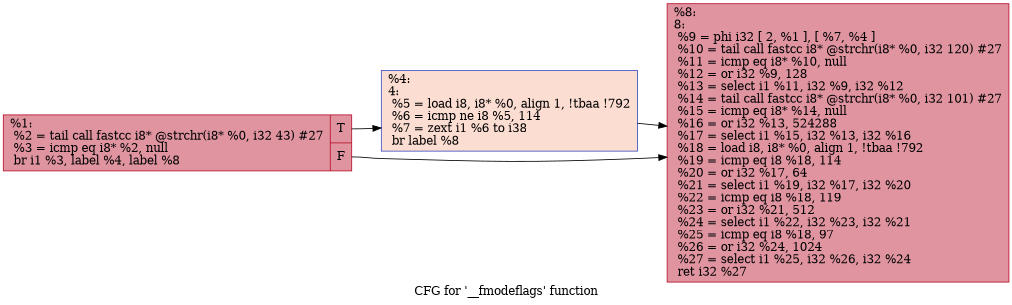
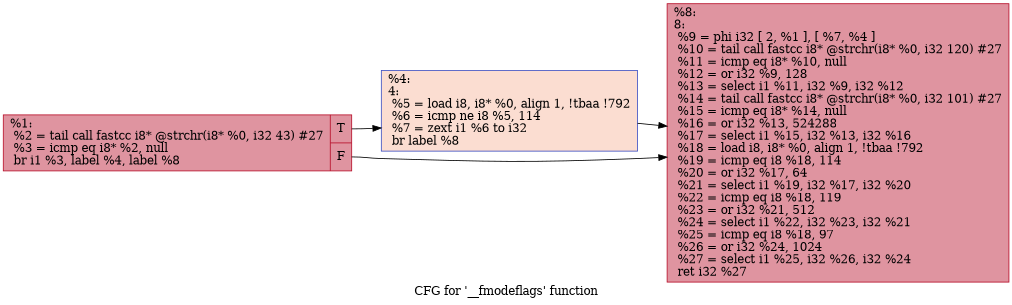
  digraph {
    label="CFG for '__fmodeflags' function"
    rankdir=LR
    node [color="#b70d28ff" fillcolor="#b70d2870" shape=record style=filled]
    n1 [label="{%1:\l  %2 = tail call fastcc i8* @strchr(i8* %0, i32 43) #27\l  %3 = icmp eq i8* %2, null\l  br i1 %3, label %4, label %8\l|{<s0>T|<s1>F}}"]
-   n2 [color="#3d50c3ff" fillcolor="#f7b39670" label="{%4:\l4:                                                \l  %5 = load i8, i8* %0, align 1, !tbaa !792\l  %6 = icmp ne i8 %5, 114\l  %7 = zext i1 %6 to i38\l  br label %8\l}"]
+   n2 [color="#3d50c3ff" fillcolor="#f7b39670" label="{%4:\l4:                                                \l  %5 = load i8, i8* %0, align 1, !tbaa !792\l  %6 = icmp ne i8 %5, 114\l  %7 = zext i1 %6 to i32\l  br label %8\l}"]
    n3 [label="{%8:\l8:                                                \l  %9 = phi i32 [ 2, %1 ], [ %7, %4 ]\l  %10 = tail call fastcc i8* @strchr(i8* %0, i32 120) #27\l  %11 = icmp eq i8* %10, null\l  %12 = or i32 %9, 128\l  %13 = select i1 %11, i32 %9, i32 %12\l  %14 = tail call fastcc i8* @strchr(i8* %0, i32 101) #27\l  %15 = icmp eq i8* %14, null\l  %16 = or i32 %13, 524288\l  %17 = select i1 %15, i32 %13, i32 %16\l  %18 = load i8, i8* %0, align 1, !tbaa !792\l  %19 = icmp eq i8 %18, 114\l  %20 = or i32 %17, 64\l  %21 = select i1 %19, i32 %17, i32 %20\l  %22 = icmp eq i8 %18, 119\l  %23 = or i32 %21, 512\l  %24 = select i1 %22, i32 %23, i32 %21\l  %25 = icmp eq i8 %18, 97\l  %26 = or i32 %24, 1024\l  %27 = select i1 %25, i32 %26, i32 %24\l  ret i32 %27\l}"]
    n1 -> n2 [tailport=s0]
    n1 -> n3 [tailport=s1]
    n2 -> n3
  }
